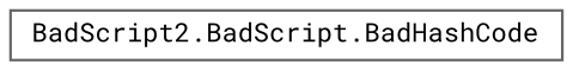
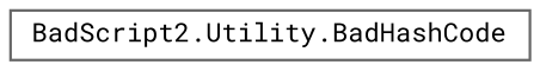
  digraph {
    rankdir=LR
    fontname="Roboto Mono"
-   n1 [color=grey40 fillcolor=white fontname="Roboto Mono" fontsize=10 height=0.2 label="BadScript2.BadScript.BadHashCode" shape=box style=filled width=0.4]
+   n1 [color=grey40 fillcolor=white fontname="Roboto Mono" fontsize=10 height=0.2 label="BadScript2.Utility.BadHashCode" shape=box style=filled width=0.4]
  }
